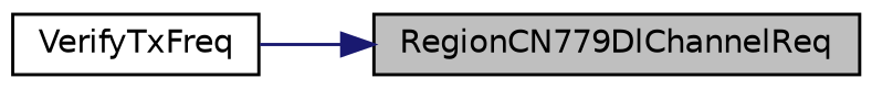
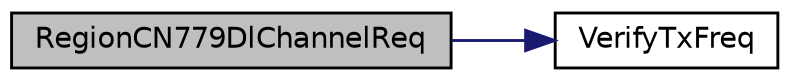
  digraph {
    rankdir=LR
    node [color=black fontname=Helvetica fontsize=10 shape=record style=filled]
    n1 [fillcolor=grey75 fontcolor=black height=0.2 label=RegionCN779DlChannelReq width=0.4]
    n2 [fillcolor=white height=0.2 label=VerifyTxFreq width=0.4]
-   n2 -> n1 [color=midnightblue fontname=Helvetica fontsize=10 labelfontname=Helvetica labelfontsize=10 style=solid]
+   n1 -> n2 [color=midnightblue fontname=Helvetica fontsize=10 labelfontname=Helvetica labelfontsize=10 style=solid]
  }
